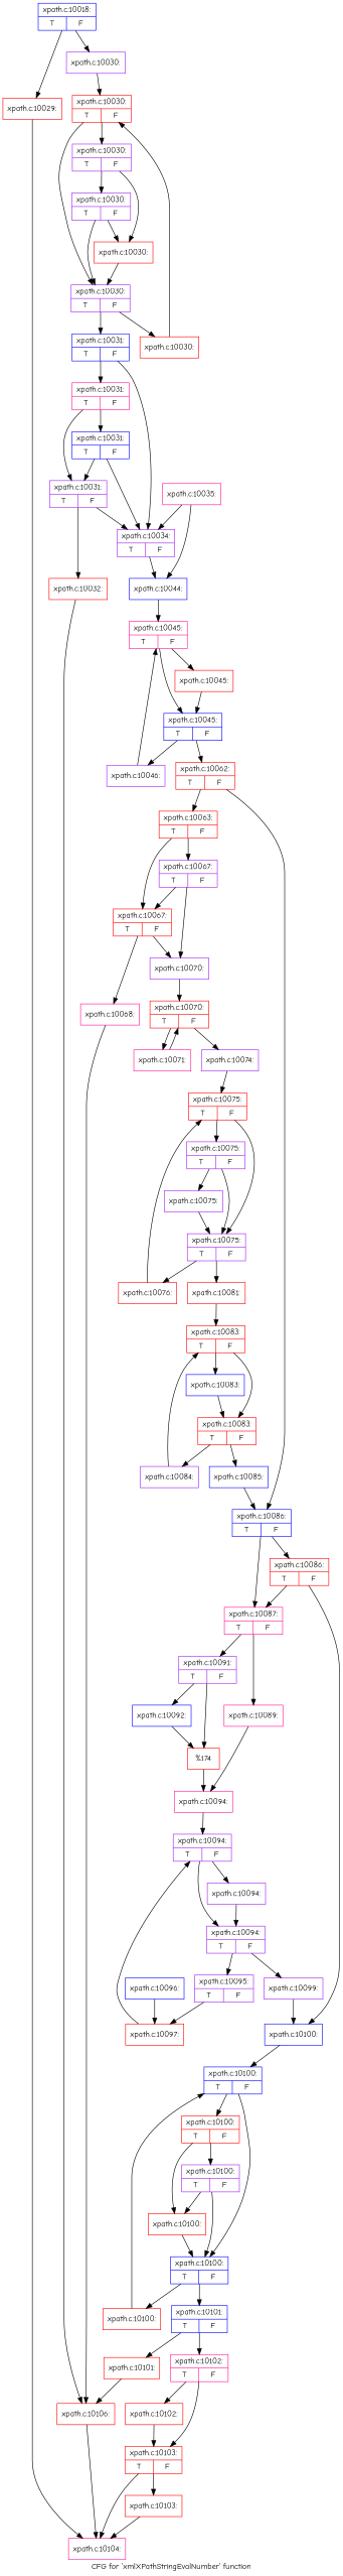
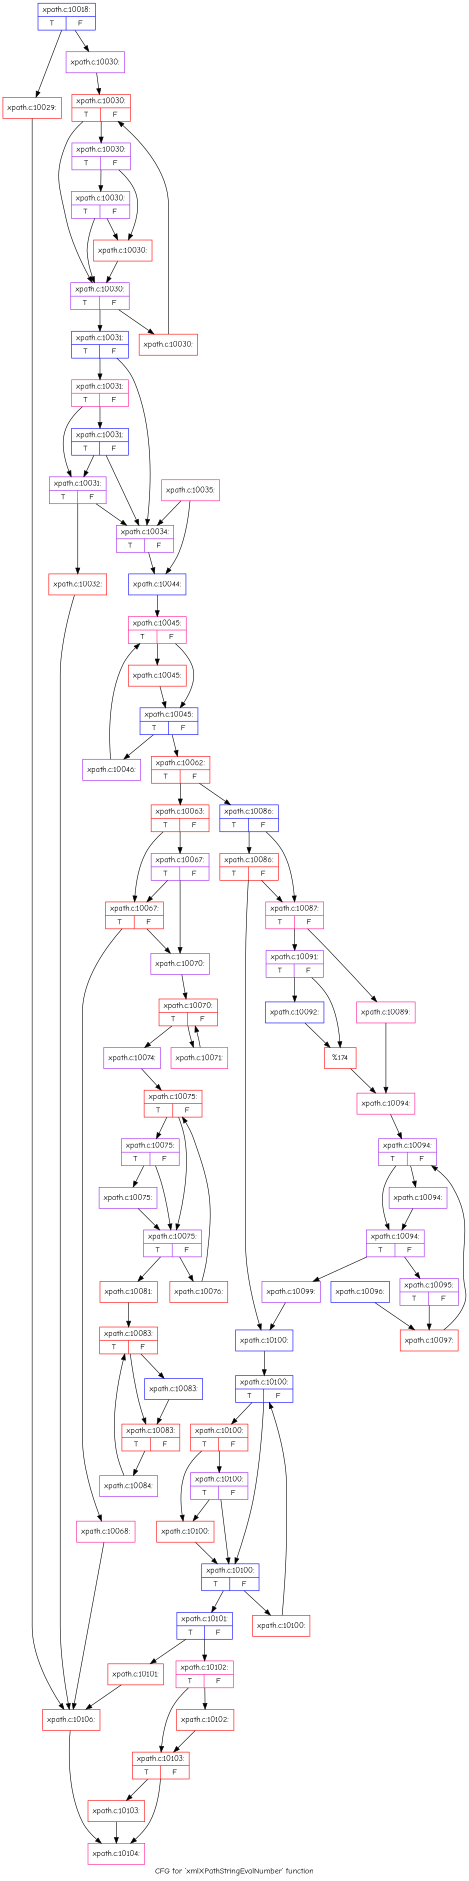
  digraph {
    fontname="Comic Neue"
    label="CFG for 'xmlXPathStringEvalNumber' function"
    node [color=red fontname="Comic Neue" shape=record]
    edge [fontname="Comic Neue"]
    n1 [color=blue label="{xpath.c:10018:|{<s0>T|<s1>F}}"]
    n2 [label="{xpath.c:10029:}"]
    n3 [color=purple label="{xpath.c:10030:}"]
    n4 [label="{xpath.c:10106:}"]
    n5 [label="{xpath.c:10030:|{<s0>T|<s1>F}}"]
    n6 [color=deeppink label="{xpath.c:10104:}"]
    n7 [color=purple label="{xpath.c:10030:|{<s0>T|<s1>F}}"]
    n8 [color=purple label="{xpath.c:10030:|{<s0>T|<s1>F}}"]
    n9 [label="{xpath.c:10030:}"]
    n10 [color=blue label="{xpath.c:10031:|{<s0>T|<s1>F}}"]
    n11 [color=purple label="{xpath.c:10030:|{<s0>T|<s1>F}}"]
    n12 [label="{xpath.c:10030:}"]
    n13 [color=deeppink label="{xpath.c:10031:|{<s0>T|<s1>F}}"]
    n14 [color=purple label="{xpath.c:10034:|{<s0>T|<s1>F}}"]
    n15 [color=purple label="{xpath.c:10031:|{<s0>T|<s1>F}}"]
    n16 [color=blue label="{xpath.c:10031:|{<s0>T|<s1>F}}"]
    n17 [color=blue label="{xpath.c:10044:}"]
    n18 [label="{xpath.c:10032:}"]
    n19 [color=deeppink label="{xpath.c:10035:}"]
    n20 [color=deeppink label="{xpath.c:10045:|{<s0>T|<s1>F}}"]
    n21 [label="{xpath.c:10045:}"]
    n22 [color=blue label="{xpath.c:10045:|{<s0>T|<s1>F}}"]
    n23 [color=purple label="{xpath.c:10046:}"]
    n24 [label="{xpath.c:10062:|{<s0>T|<s1>F}}"]
    n25 [label="{xpath.c:10063:|{<s0>T|<s1>F}}"]
    n26 [color=blue label="{xpath.c:10086:|{<s0>T|<s1>F}}"]
    n27 [label="{xpath.c:10067:|{<s0>T|<s1>F}}"]
    n28 [color=purple label="{xpath.c:10067:|{<s0>T|<s1>F}}"]
    n29 [color=deeppink label="{xpath.c:10087:|{<s0>T|<s1>F}}"]
    n30 [label="{xpath.c:10086:|{<s0>T|<s1>F}}"]
    n31 [color=purple label="{xpath.c:10070:}"]
    n32 [color=deeppink label="{xpath.c:10068:}"]
    n33 [color=deeppink label="{xpath.c:10089:}"]
    n34 [color=purple label="{xpath.c:10091:|{<s0>T|<s1>F}}"]
    n35 [color=blue label="{xpath.c:10100:}"]
    n36 [label="{xpath.c:10070:|{<s0>T|<s1>F}}"]
    n37 [color=deeppink label="{xpath.c:10071:}"]
    n38 [color=purple label="{xpath.c:10074:}"]
    n39 [label="{xpath.c:10075:|{<s0>T|<s1>F}}"]
    n40 [color=purple label="{xpath.c:10075:|{<s0>T|<s1>F}}"]
    n41 [color=purple label="{xpath.c:10075:|{<s0>T|<s1>F}}"]
    n42 [color=purple label="{xpath.c:10075:}"]
    n43 [label="{xpath.c:10076:}"]
    n44 [label="{xpath.c:10081:}"]
    n45 [label="{xpath.c:10083:|{<s0>T|<s1>F}}"]
    n46 [color=blue label="{xpath.c:10083:}"]
    n47 [label="{xpath.c:10083:|{<s0>T|<s1>F}}"]
    n48 [color=purple label="{xpath.c:10084:}"]
-   n49 [color=blue label="{xpath.c:10085:}"]
    n50 [color=deeppink label="{xpath.c:10094:}"]
    n51 [color=blue label="{xpath.c:10092:}"]
    n52 [label="{%174}"]
    n53 [color=blue label="{xpath.c:10100:|{<s0>T|<s1>F}}"]
    n54 [color=blue label="{xpath.c:10100:|{<s0>T|<s1>F}}"]
    n55 [label="{xpath.c:10100:|{<s0>T|<s1>F}}"]
    n56 [color=purple label="{xpath.c:10094:|{<s0>T|<s1>F}}"]
    n57 [color=purple label="{xpath.c:10094:}"]
    n58 [color=purple label="{xpath.c:10094:|{<s0>T|<s1>F}}"]
    n59 [color=purple label="{xpath.c:10095:|{<s0>T|<s1>F}}"]
    n60 [color=purple label="{xpath.c:10099:}"]
    n61 [label="{xpath.c:10097:}"]
    n62 [color=blue label="{xpath.c:10096:}"]
    n63 [label="{xpath.c:10100:}"]
    n64 [color=blue label="{xpath.c:10101:|{<s0>T|<s1>F}}"]
    n65 [color=purple label="{xpath.c:10100:|{<s0>T|<s1>F}}"]
    n66 [label="{xpath.c:10100:}"]
    n67 [label="{xpath.c:10101:}"]
    n68 [color=deeppink label="{xpath.c:10102:|{<s0>T|<s1>F}}"]
    n69 [label="{xpath.c:10102:}"]
    n70 [label="{xpath.c:10103:|{<s0>T|<s1>F}}"]
    n71 [label="{xpath.c:10103:}"]
    n1 -> n2
    n1 -> n3
-   n2 -> n6
+   n2 -> n4
    n3 -> n5
    n4 -> n6
    n5 -> n7
    n5 -> n8
    n7 -> n9
    n7 -> n10
    n8 -> n11
    n8 -> n12
    n9 -> n5
    n10 -> n13
    n10 -> n14
    n11 -> n7
    n11 -> n12
    n12 -> n7
    n13 -> n15
    n13 -> n16
    n14 -> n17
    n15 -> n14
    n15 -> n18
    n16 -> n14
    n16 -> n15
    n17 -> n20
    n18 -> n4
    n19 -> n14
    n19 -> n17
    n20 -> n21
    n20 -> n22
    n21 -> n22
    n22 -> n23
    n22 -> n24
    n23 -> n20
    n24 -> n25
    n24 -> n26
    n25 -> n27
    n25 -> n28
    n26 -> n29
    n26 -> n30
    n27 -> n31
    n27 -> n32
    n28 -> n27
    n28 -> n31
    n29 -> n33
    n29 -> n34
    n30 -> n29
    n30 -> n35
    n31 -> n36
    n32 -> n4
    n33 -> n50
    n34 -> n51
    n34 -> n52
    n35 -> n53
    n36 -> n37
    n36 -> n38
    n37 -> n36
    n38 -> n39
    n39 -> n40
    n39 -> n41
    n40 -> n41
    n40 -> n42
    n41 -> n43
    n41 -> n44
    n42 -> n41
    n43 -> n39
    n44 -> n45
    n45 -> n46
    n45 -> n47
    n46 -> n47
    n47 -> n48
-   n47 -> n49
    n48 -> n45
-   n49 -> n26
    n50 -> n56
    n51 -> n52
    n52 -> n50
    n53 -> n54
    n53 -> n55
    n54 -> n63
    n54 -> n64
    n55 -> n65
    n55 -> n66
    n56 -> n57
    n56 -> n58
    n57 -> n58
    n58 -> n59
    n58 -> n60
    n59 -> n61
    n60 -> n35
    n61 -> n56
    n62 -> n61
    n63 -> n53
    n64 -> n67
    n64 -> n68
    n65 -> n54
    n65 -> n66
    n66 -> n54
    n67 -> n4
    n68 -> n69
    n68 -> n70
    n69 -> n70
    n70 -> n6
    n70 -> n71
    n71 -> n6
  }
